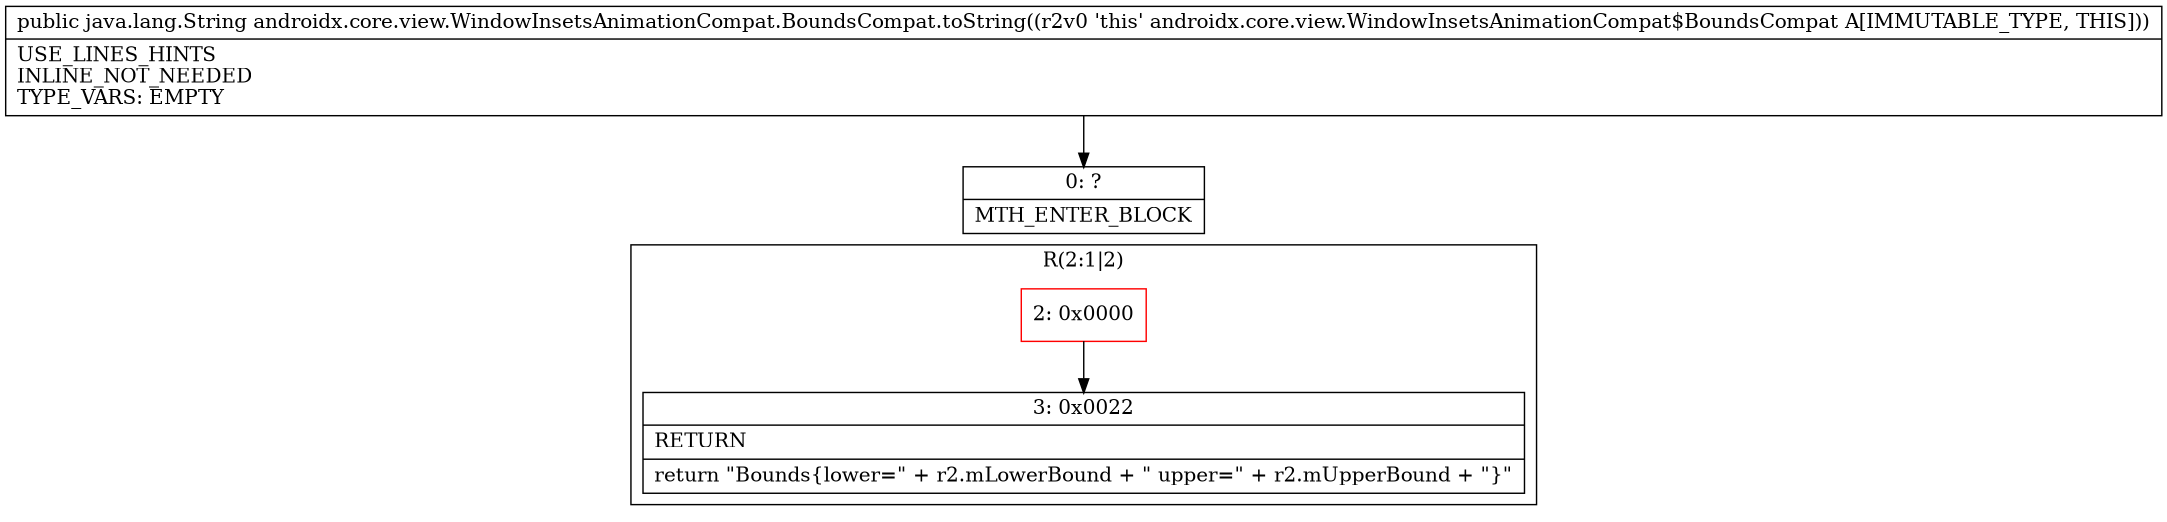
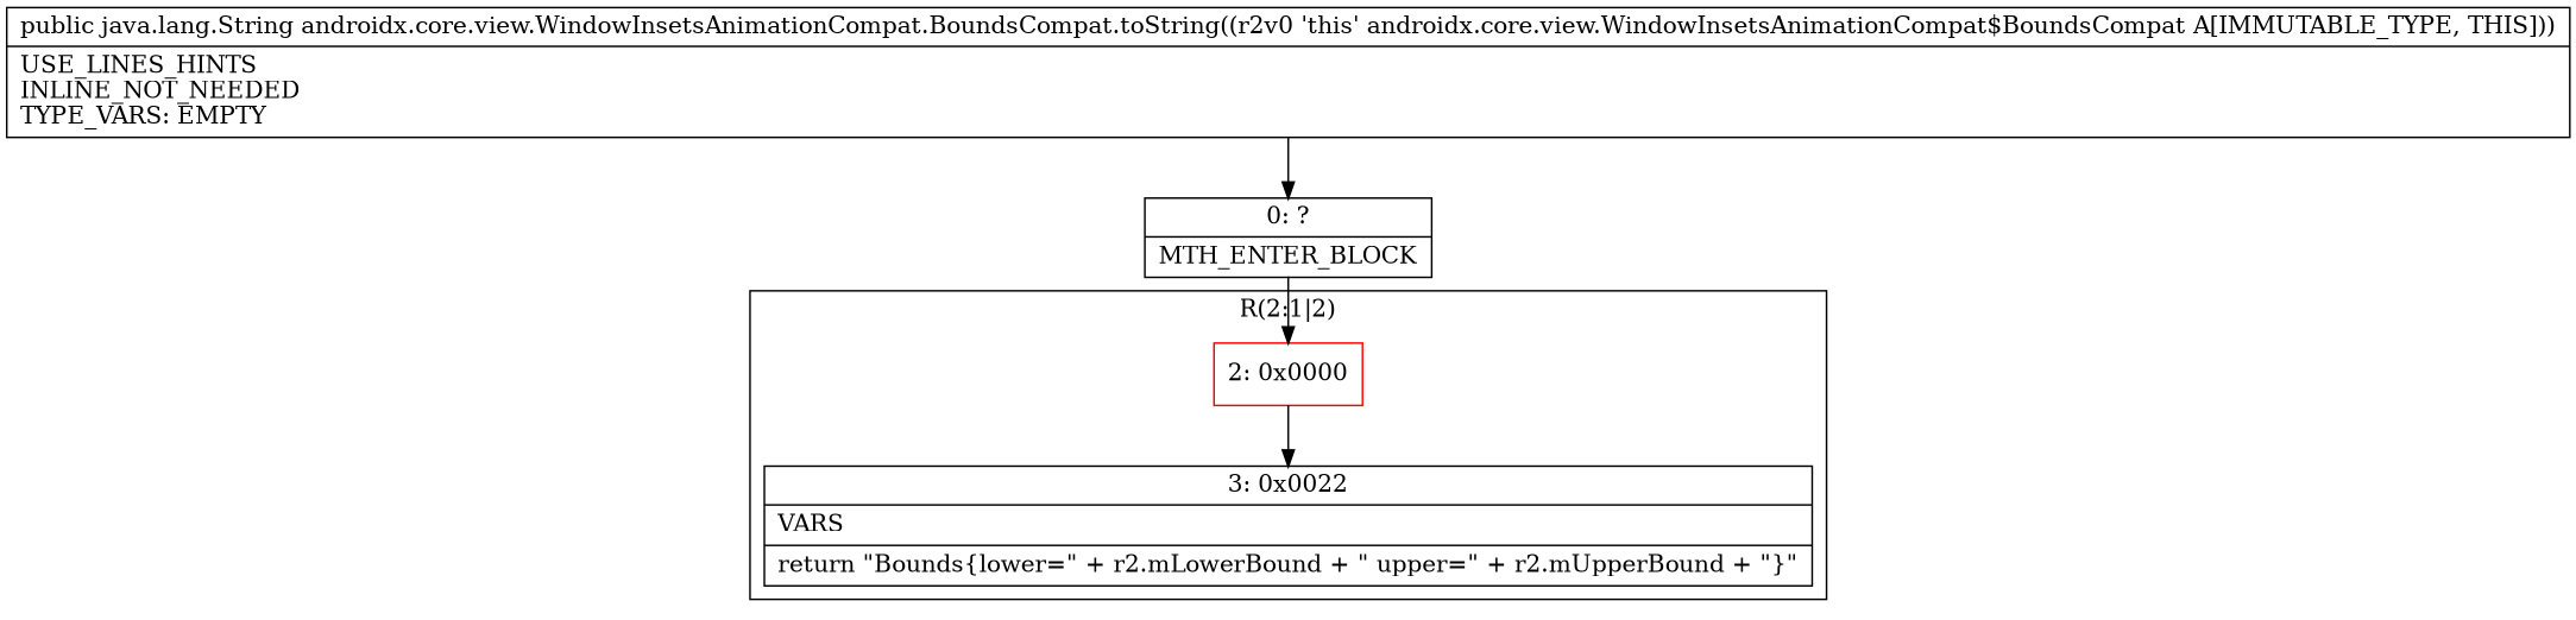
  digraph {
    node [color=black shape=record]
    edge [style=solid]
    n1 [color=red label="{2\:\ 0x0000}"]
-   n2 [label="{3\:\ 0x0022|RETURN\l|return \"Bounds\{lower=\" + r2.mLowerBound + \" upper=\" + r2.mUpperBound + \"\}\"\l}"]
+   n2 [label="{3\:\ 0x0022|VARS\l|return \"Bounds\{lower=\" + r2.mLowerBound + \" upper=\" + r2.mUpperBound + \"\}\"\l}"]
    n3 [label="{0\:\ ?|MTH_ENTER_BLOCK\l}"]
    n4 [label="{public java.lang.String androidx.core.view.WindowInsetsAnimationCompat.BoundsCompat.toString((r2v0 'this' androidx.core.view.WindowInsetsAnimationCompat$BoundsCompat A[IMMUTABLE_TYPE, THIS]))  | USE_LINES_HINTS\lINLINE_NOT_NEEDED\lTYPE_VARS: EMPTY\l}"]
    subgraph cluster_1 {
      label="R(2:1|2)"
      n1
      n2
    }
    n1 -> n2
+   n3 -> n1
    n4 -> n3
  }
